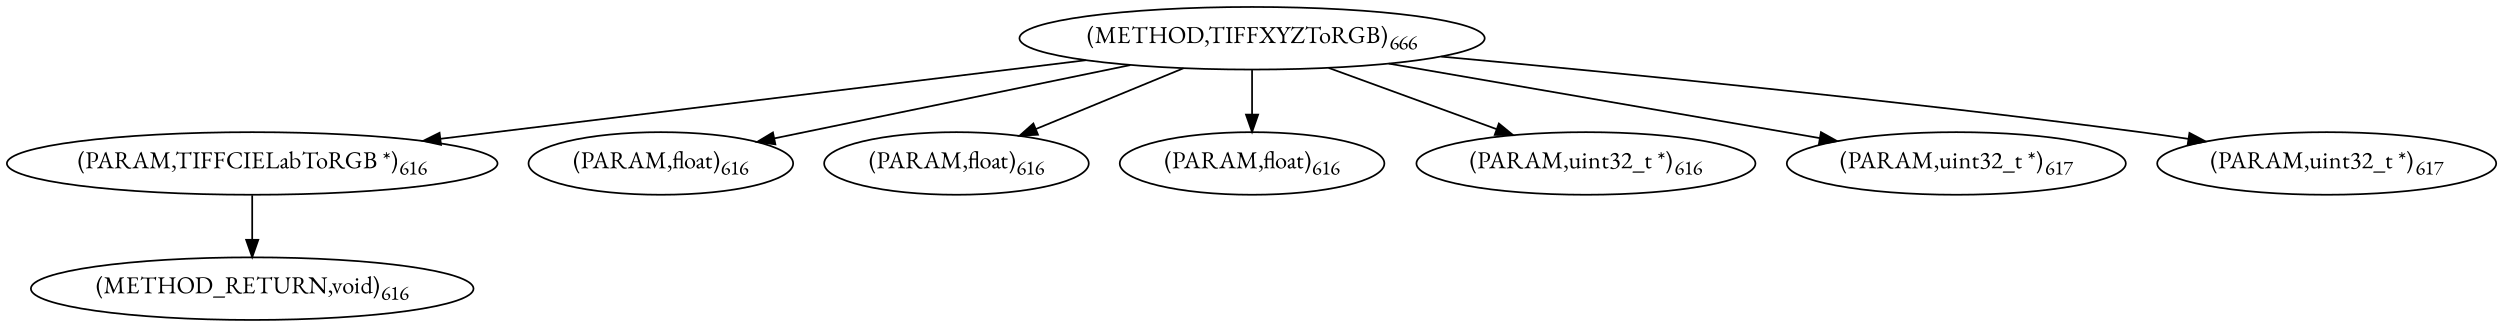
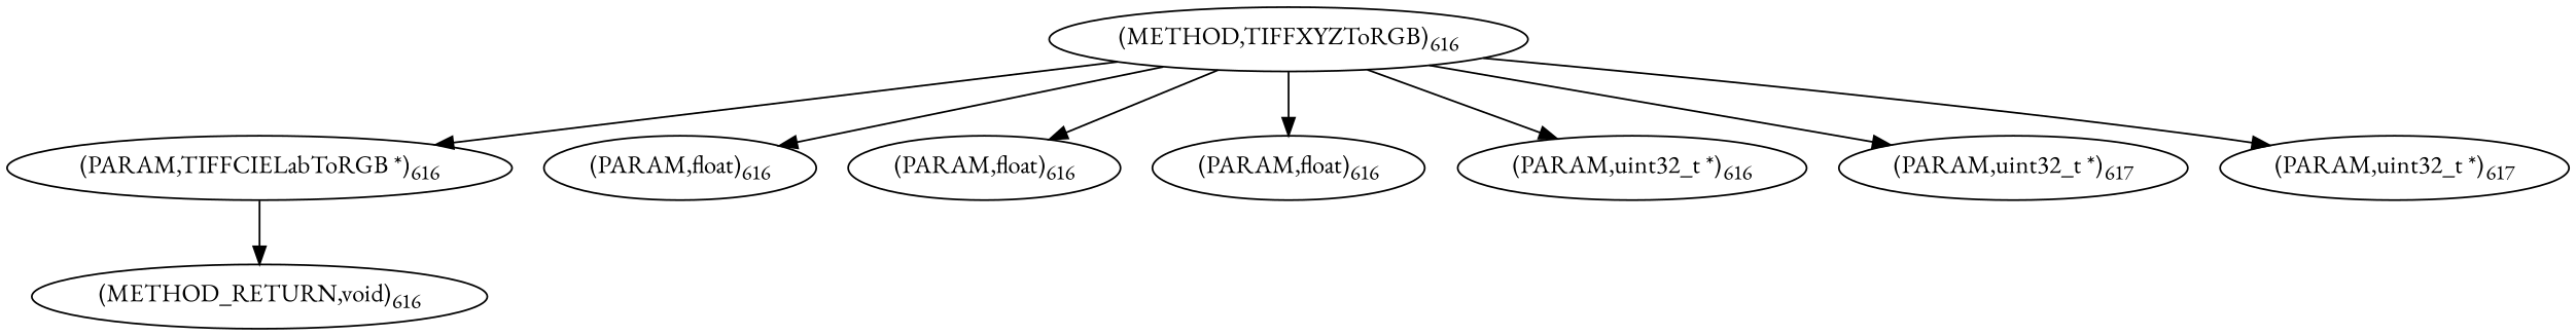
  digraph {
    fontname="EB Garamond"
    node [fontname="EB Garamond"]
    edge [fontname="EB Garamond"]
-   n1 [label=<(METHOD,TIFFXYZToRGB)<SUB>666</SUB>>]
+   n1 [label=<(METHOD,TIFFXYZToRGB)<SUB>616</SUB>>]
    n2 [label=<(PARAM,TIFFCIELabToRGB *)<SUB>616</SUB>>]
    n3 [label=<(PARAM,float)<SUB>616</SUB>>]
    n4 [label=<(PARAM,float)<SUB>616</SUB>>]
    n5 [label=<(PARAM,float)<SUB>616</SUB>>]
    n6 [label=<(PARAM,uint32_t *)<SUB>616</SUB>>]
    n7 [label=<(PARAM,uint32_t *)<SUB>617</SUB>>]
    n8 [label=<(PARAM,uint32_t *)<SUB>617</SUB>>]
    n9 [label=<(METHOD_RETURN,void)<SUB>616</SUB>>]
    n1 -> n2
    n1 -> n3
    n1 -> n4
    n1 -> n5
    n1 -> n6
    n1 -> n7
    n1 -> n8
    n2 -> n9
  }
